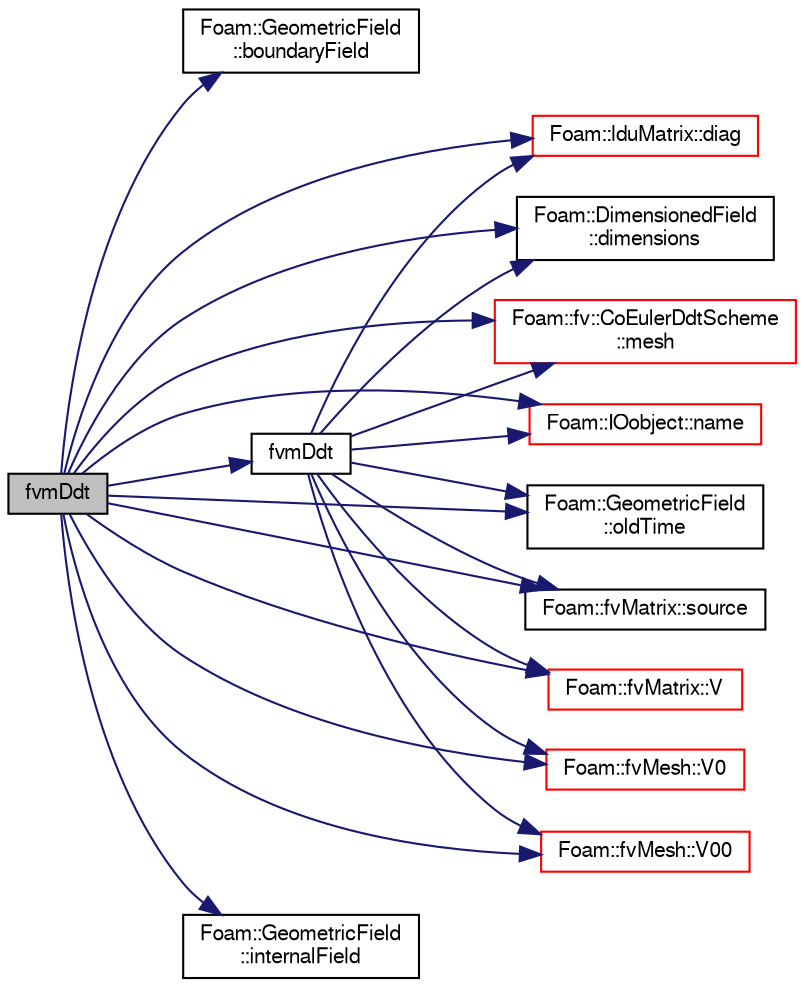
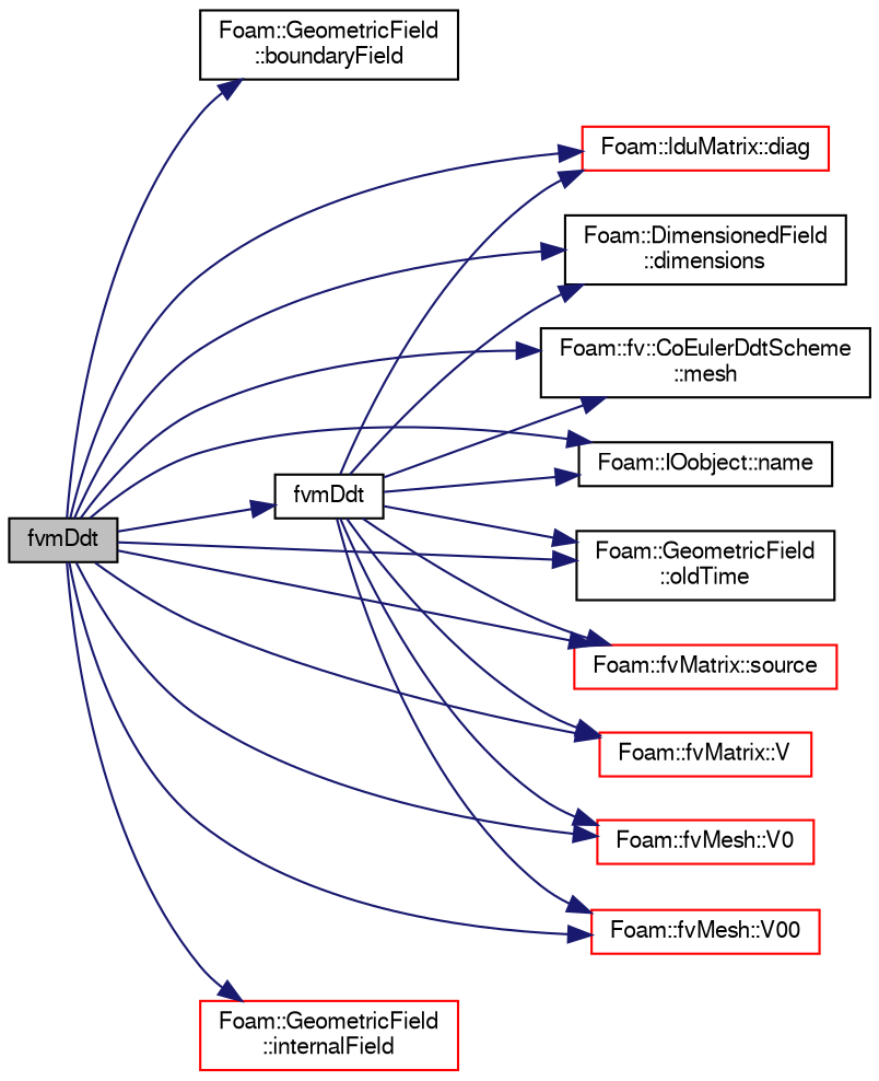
  digraph {
    rankdir=LR
    node [color=black fontname=FreeSans fontsize=10 shape=record]
    edge [color=midnightblue fontname=FreeSans fontsize=10 labelfontname=FreeSans labelfontsize=10 style=solid]
    n1 [fillcolor=grey75 fontcolor=black height=0.2 label=fvmDdt style=filled width=0.4]
    n2 [height=0.2 label="Foam::GeometricField\l::boundaryField" width=0.4]
    n3 [color=red height=0.2 label="Foam::lduMatrix::diag" width=0.4]
    n4 [height=0.2 label="Foam::DimensionedField\l::dimensions" width=0.4]
    n5 [height=0.2 label=fvmDdt width=0.4]
-   n6 [color=red height=0.2 label="Foam::fv::CoEulerDdtScheme\l::mesh" width=0.4]
-   n7 [color=red height=0.2 label="Foam::IOobject::name" width=0.4]
+   n6 [height=0.2 label="Foam::fv::CoEulerDdtScheme\l::mesh" width=0.4]
+   n7 [height=0.2 label="Foam::IOobject::name" width=0.4]
    n8 [height=0.2 label="Foam::GeometricField\l::oldTime" width=0.4]
-   n9 [height=0.2 label="Foam::fvMatrix::source" width=0.4]
+   n9 [color=red height=0.2 label="Foam::fvMatrix::source" width=0.4]
    n10 [color=red height=0.2 label="Foam::fvMatrix::V" width=0.4]
    n11 [color=red height=0.2 label="Foam::fvMesh::V0" width=0.4]
    n12 [color=red height=0.2 label="Foam::fvMesh::V00" width=0.4]
-   n13 [height=0.2 label="Foam::GeometricField\l::internalField" width=0.4]
+   n13 [color=red height=0.2 label="Foam::GeometricField\l::internalField" width=0.4]
    n1 -> n2
    n1 -> n3
    n1 -> n4
    n1 -> n5
    n1 -> n6
    n1 -> n7
    n1 -> n8
    n1 -> n9
    n1 -> n10
    n1 -> n11
    n1 -> n12
    n1 -> n13
    n5 -> n3
    n5 -> n4
    n5 -> n6
    n5 -> n7
    n5 -> n8
    n5 -> n9
    n5 -> n10
    n5 -> n11
    n5 -> n12
  }
